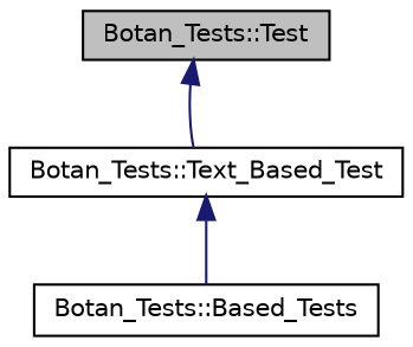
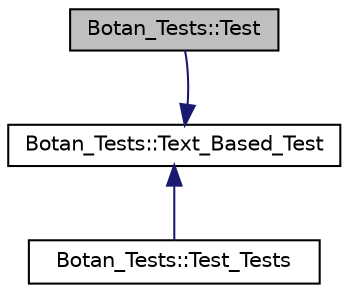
  digraph {
    node [color=black fillcolor=white fontname=Helvetica fontsize=10 shape=record style=filled]
    edge [color=midnightblue dir=back fontname=Helvetica fontsize=10 labelfontname=Helvetica labelfontsize=10 style=solid]
    n1 [fillcolor=grey75 fontcolor=black height=0.2 label="Botan_Tests::Test" width=0.4]
    n2 [height=0.2 label="Botan_Tests::Text_Based_Test" width=0.4]
-   n3 [height=0.2 label="Botan_Tests::Based_Tests" width=0.4]
-   n1 -> n2
+   n3 [height=0.2 label="Botan_Tests::Test_Tests" width=0.4]
+   n2 -> n1
    n2 -> n3
  }
